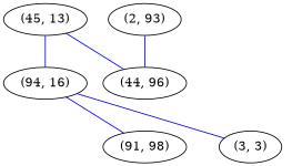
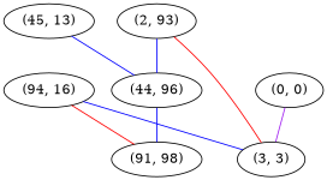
  graph {
    edge [color=blue weight=3]
    "(2, 93)"
    "(44, 96)"
    "(3, 3)"
    n4 [label="(91, 98)"]
+   "(0, 0)"
    "(45, 13)"
    "(94, 16)"
    "(2, 93)" -- "(44, 96)"
+   "(2, 93)" -- "(3, 3)" [color=red weight=1]
+   "(44, 96)" -- n4
+   "(0, 0)" -- "(3, 3)" [color=purple weight=4]
    "(45, 13)" -- "(44, 96)" [weight=1]
-   "(45, 13)" -- "(94, 16)"
    "(94, 16)" -- "(3, 3)"
-   "(94, 16)" -- n4 [weight=1]
+   "(94, 16)" -- n4 [color=red weight=1]
  }
